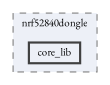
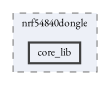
  digraph {
    compound=true
    fontname="EB Garamond"
    n1 [color=grey25 fillcolor="#edf0f7" fontname="EB Garamond" fontsize=10 height=0.2 label=core_lib shape=box style="filled,bold" width=0.4]
    subgraph cluster_1 {
      bgcolor="#edf0f7"
      fontsize=10
-     label=nrf52840dongle
+     label=nrf54840dongle
      pencolor=grey50
      style="filled,dashed"
      n1
    }
  }
